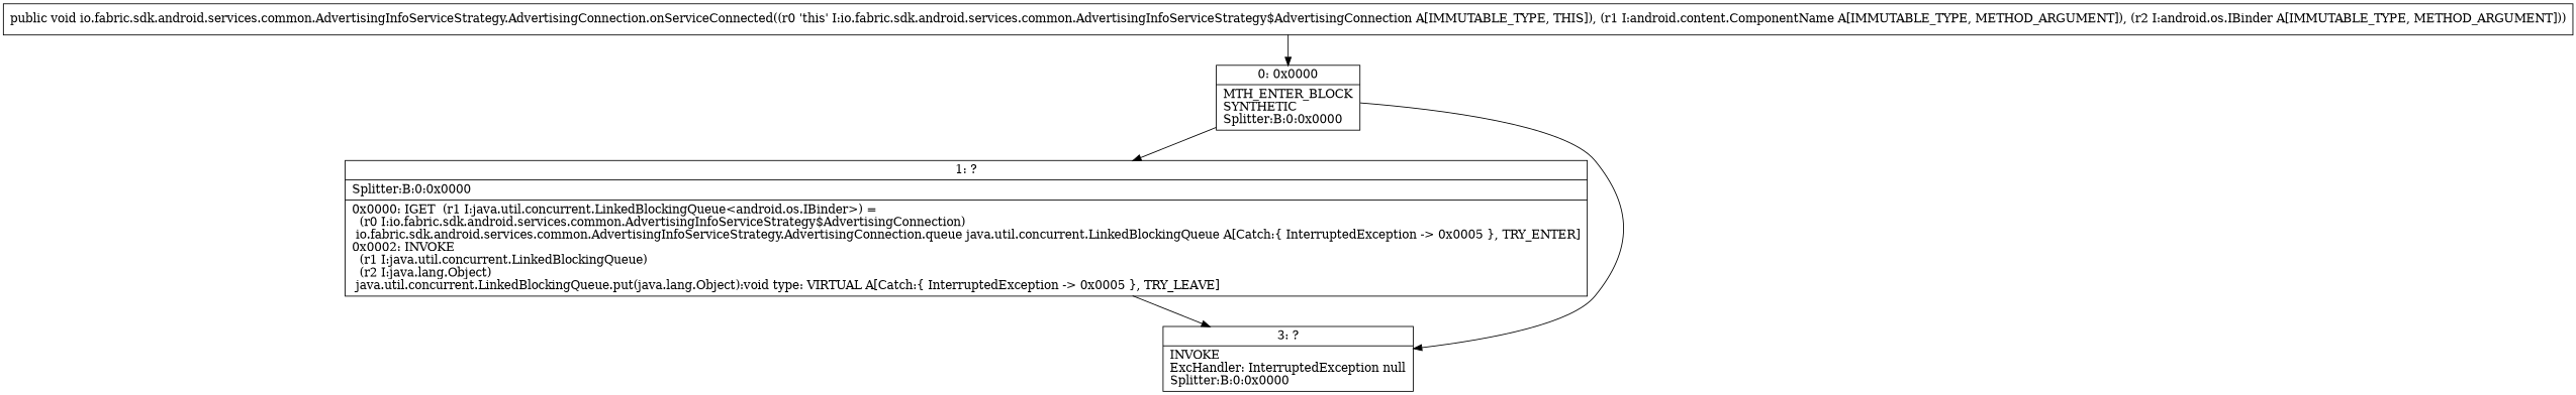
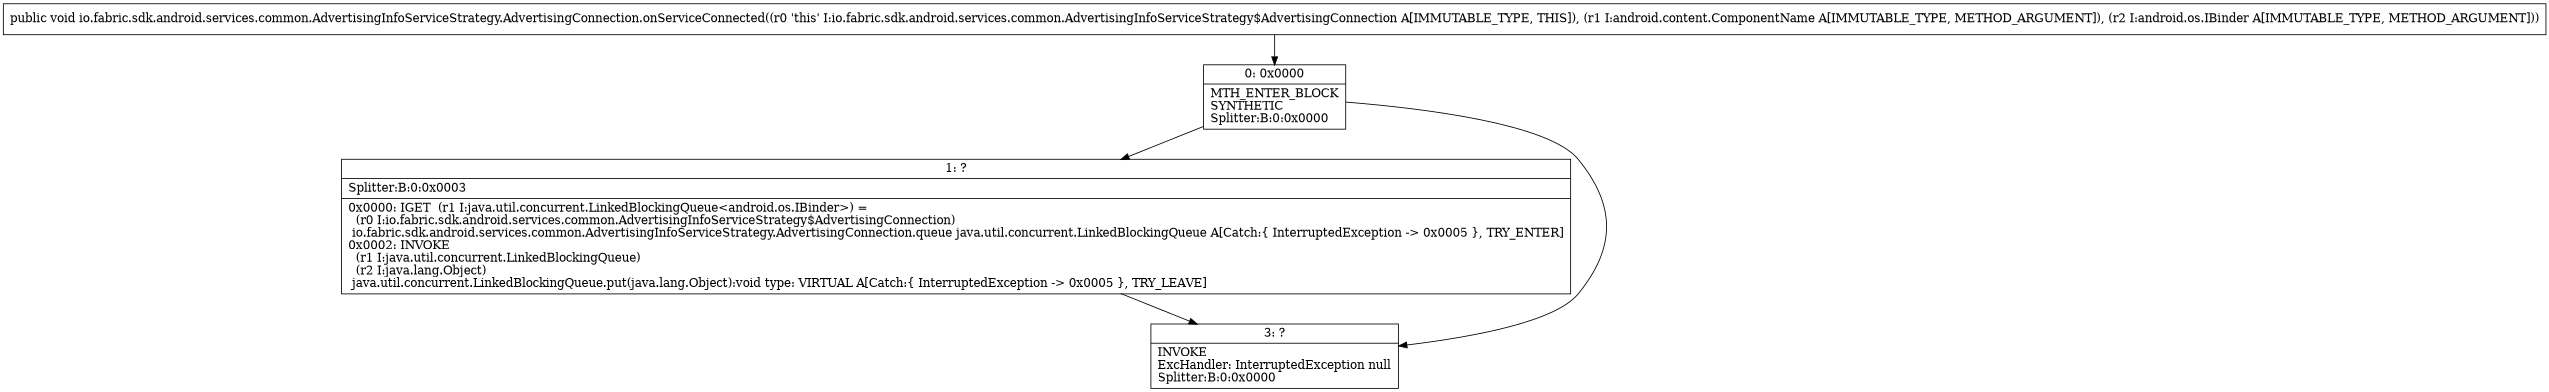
  digraph {
    node [shape=record]
    n1 [label="{0\:\ 0x0000|MTH_ENTER_BLOCK\lSYNTHETIC\lSplitter:B:0:0x0000\l}"]
-   n2 [label="{1\:\ ?|Splitter:B:0:0x0000\l|0x0000: IGET  (r1 I:java.util.concurrent.LinkedBlockingQueue\<android.os.IBinder\>) = \l  (r0 I:io.fabric.sdk.android.services.common.AdvertisingInfoServiceStrategy$AdvertisingConnection)\l io.fabric.sdk.android.services.common.AdvertisingInfoServiceStrategy.AdvertisingConnection.queue java.util.concurrent.LinkedBlockingQueue A[Catch:\{ InterruptedException \-\> 0x0005 \}, TRY_ENTER]\l0x0002: INVOKE  \l  (r1 I:java.util.concurrent.LinkedBlockingQueue)\l  (r2 I:java.lang.Object)\l java.util.concurrent.LinkedBlockingQueue.put(java.lang.Object):void type: VIRTUAL A[Catch:\{ InterruptedException \-\> 0x0005 \}, TRY_LEAVE]\l}"]
+   n2 [label="{1\:\ ?|Splitter:B:0:0x0003\l|0x0000: IGET  (r1 I:java.util.concurrent.LinkedBlockingQueue\<android.os.IBinder\>) = \l  (r0 I:io.fabric.sdk.android.services.common.AdvertisingInfoServiceStrategy$AdvertisingConnection)\l io.fabric.sdk.android.services.common.AdvertisingInfoServiceStrategy.AdvertisingConnection.queue java.util.concurrent.LinkedBlockingQueue A[Catch:\{ InterruptedException \-\> 0x0005 \}, TRY_ENTER]\l0x0002: INVOKE  \l  (r1 I:java.util.concurrent.LinkedBlockingQueue)\l  (r2 I:java.lang.Object)\l java.util.concurrent.LinkedBlockingQueue.put(java.lang.Object):void type: VIRTUAL A[Catch:\{ InterruptedException \-\> 0x0005 \}, TRY_LEAVE]\l}"]
    n3 [label="{3\:\ ?|INVOKE\lExcHandler: InterruptedException null\lSplitter:B:0:0x0000\l}"]
    n4 [label="{public void io.fabric.sdk.android.services.common.AdvertisingInfoServiceStrategy.AdvertisingConnection.onServiceConnected((r0 'this' I:io.fabric.sdk.android.services.common.AdvertisingInfoServiceStrategy$AdvertisingConnection A[IMMUTABLE_TYPE, THIS]), (r1 I:android.content.ComponentName A[IMMUTABLE_TYPE, METHOD_ARGUMENT]), (r2 I:android.os.IBinder A[IMMUTABLE_TYPE, METHOD_ARGUMENT])) }"]
    n1 -> n2
    n1 -> n3
    n2 -> n3
    n4 -> n1
  }
